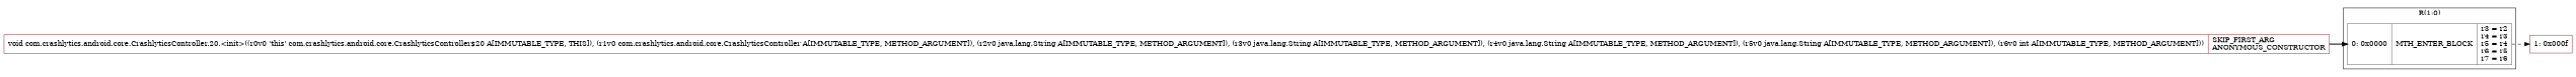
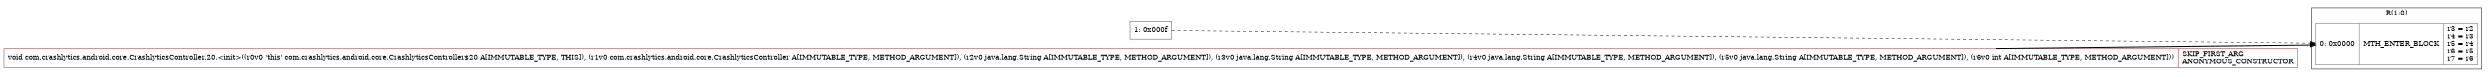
  digraph {
    rankdir=LR
    node [color=brown shape=record]
    n1 [color=gray40 label="{0\:\ 0x0000|MTH_ENTER_BLOCK\l|r3 = r2\lr4 = r3\lr5 = r4\lr6 = r5\lr7 = r6\l}"]
    n2 [label="{1\:\ 0x000f}"]
    n3 [label="{void com.crashlytics.android.core.CrashlyticsController.20.\<init\>((r0v0 'this' com.crashlytics.android.core.CrashlyticsController$20 A[IMMUTABLE_TYPE, THIS]), (r1v0 com.crashlytics.android.core.CrashlyticsController A[IMMUTABLE_TYPE, METHOD_ARGUMENT]), (r2v0 java.lang.String A[IMMUTABLE_TYPE, METHOD_ARGUMENT]), (r3v0 java.lang.String A[IMMUTABLE_TYPE, METHOD_ARGUMENT]), (r4v0 java.lang.String A[IMMUTABLE_TYPE, METHOD_ARGUMENT]), (r5v0 java.lang.String A[IMMUTABLE_TYPE, METHOD_ARGUMENT]), (r6v0 int A[IMMUTABLE_TYPE, METHOD_ARGUMENT]))  | SKIP_FIRST_ARG\lANONYMOUS_CONSTRUCTOR\l}"]
    subgraph cluster_1 {
      label="R(1:0)"
      n1
    }
-   n1 -> n2 [style=dashed]
+   n2 -> n1 [style=dashed]
    n3 -> n1 [style=bold]
  }
